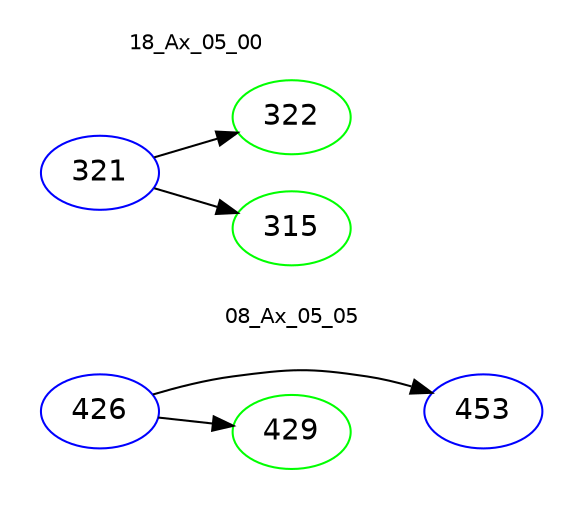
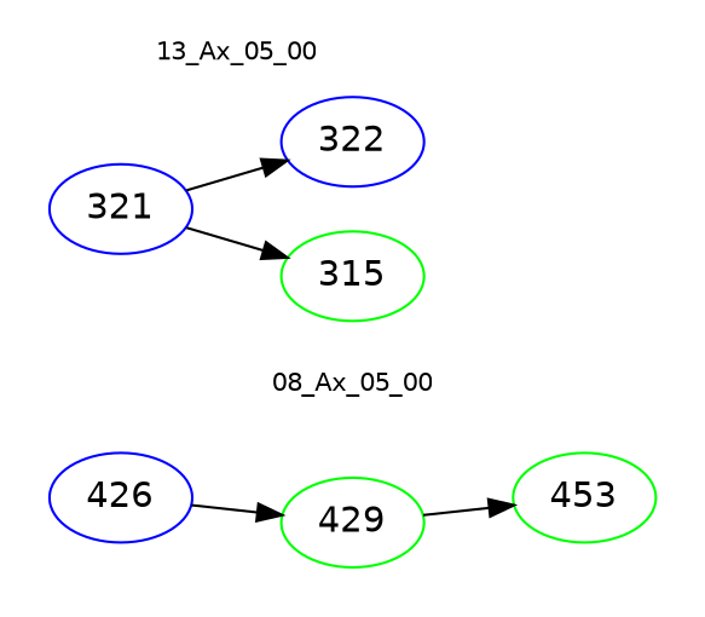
  digraph {
    fontname="DejaVu Sans"
    rankdir=LR
    node [color=blue fontname="DejaVu Sans"]
    edge [color=black fontname="DejaVu Sans"]
    n1 [label=426]
    n2 [color=green label=429]
-   n3 [label=453]
+   n3 [color=green label=453]
    n4 [label=321]
    n5 [color=green label=315]
-   n6 [color=green label=322]
+   n6 [label=322]
    subgraph cluster_1 {
      color=white
      fontsize=10
-     label="08_Ax_05_05"
+     label="08_Ax_05_00"
      n1
      n2
      n3
    }
    subgraph cluster_2 {
      color=white
      fontsize=10
-     label="18_Ax_05_00"
+     label="13_Ax_05_00"
      n4
      n5
      n6
    }
    n1 -> n2
-   n1 -> n3
+   n2 -> n3
    n4 -> n5
    n4 -> n6
  }
